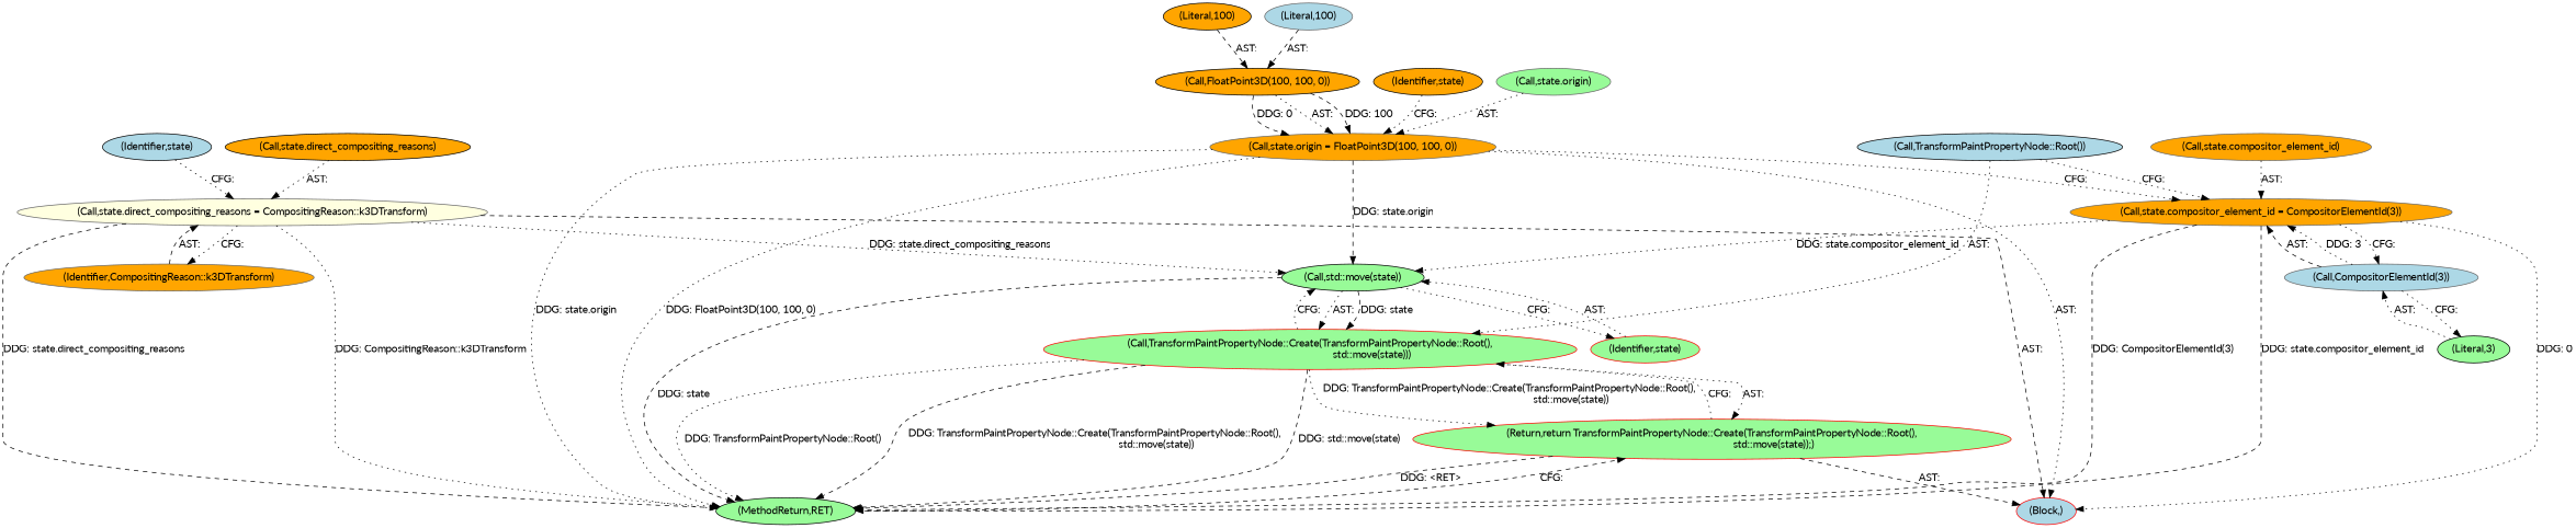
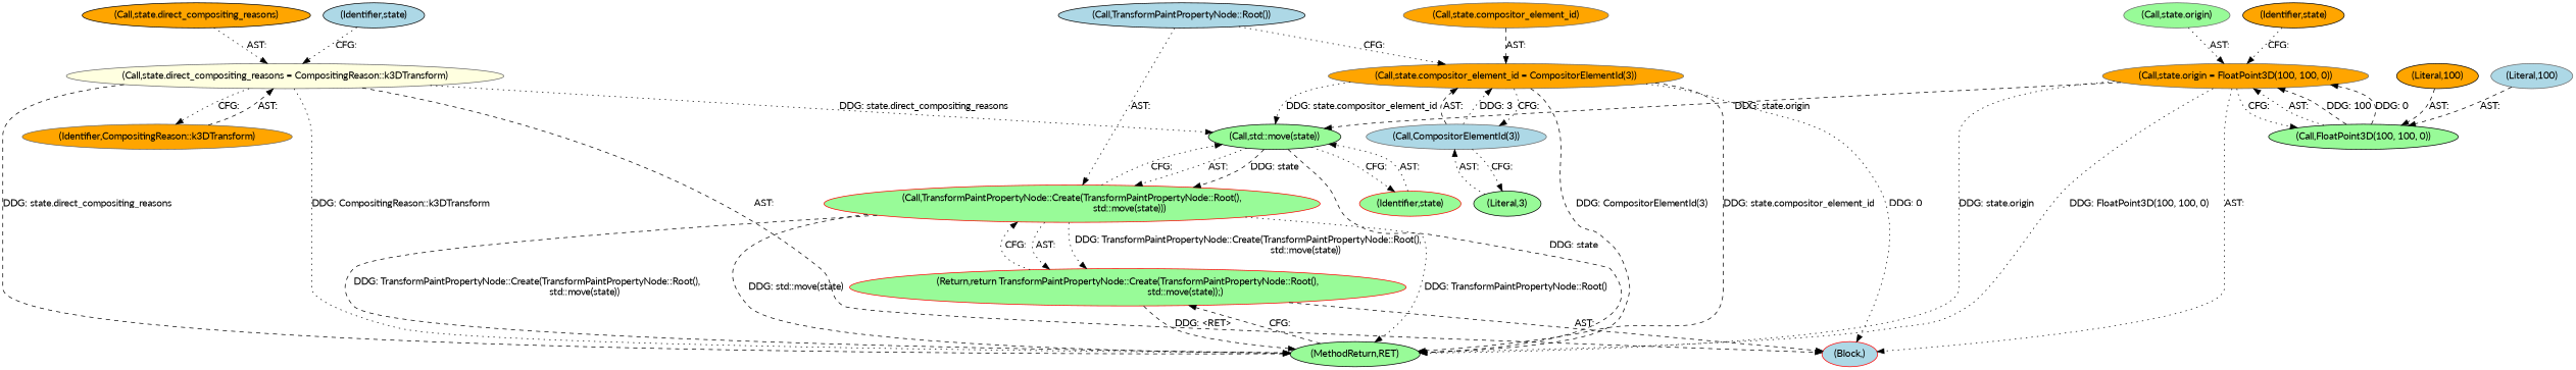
  digraph {
    fontname=Lato
    node [color=black fillcolor=orange fontname=Lato style=filled]
    edge [fontname=Lato style=dotted]
    n1 [fillcolor=palegreen label="(Call,std::move(state))"]
    n2 [color=red fillcolor=palegreen label="(Call,TransformPaintPropertyNode::Create(TransformPaintPropertyNode::Root(),\n                                            std::move(state)))"]
    n3 [fillcolor=palegreen label="(MethodReturn,RET)"]
    n4 [color=red fillcolor=palegreen label="(Identifier,state)"]
    n5 [color=red fillcolor=palegreen label="(Return,return TransformPaintPropertyNode::Create(TransformPaintPropertyNode::Root(),\n                                            std::move(state));)"]
    n6 [color=gray40 fillcolor=lightyellow label="(Call,state.direct_compositing_reasons = CompositingReason::k3DTransform)"]
    n7 [color=gray40 label="(Identifier,CompositingReason::k3DTransform)"]
    n8 [color=red fillcolor=lightblue label="(Block,)"]
    n9 [color=gray40 label="(Call,state.compositor_element_id = CompositorElementId(3))"]
    n10 [color=gray40 fillcolor=lightblue label="(Call,CompositorElementId(3))"]
    n11 [fillcolor=palegreen label="(Literal,3)"]
    n12 [color=gray40 label="(Call,state.origin = FloatPoint3D(100, 100, 0))"]
-   n13 [label="(Call,FloatPoint3D(100, 100, 0))"]
+   n13 [fillcolor=palegreen label="(Call,FloatPoint3D(100, 100, 0))"]
    n14 [label="(Identifier,state)"]
    n15 [color=gray40 label="(Call,state.compositor_element_id)"]
    n16 [fillcolor=lightblue label="(Call,TransformPaintPropertyNode::Root())"]
    n17 [label="(Literal,100)"]
    n18 [color=gray40 fillcolor=lightblue label="(Literal,100)"]
    n19 [fillcolor=lightblue label="(Identifier,state)"]
    n20 [label="(Call,state.direct_compositing_reasons)"]
    n21 [color=gray40 fillcolor=palegreen label="(Call,state.origin)"]
    n1 -> n2 [label="AST: "]
    n1 -> n2 [label="DDG: state" style=dashed]
    n1 -> n3 [label="DDG: state" style=dashed]
    n1 -> n4 [label="CFG: "]
    n2 -> n1 [label="CFG: "]
    n2 -> n3 [label="DDG: TransformPaintPropertyNode::Root()"]
    n2 -> n3 [label="DDG: TransformPaintPropertyNode::Create(TransformPaintPropertyNode::Root(),\n                                            std::move(state))" style=dashed]
    n2 -> n3 [label="DDG: std::move(state)" style=dashed]
    n2 -> n5 [label="AST: "]
    n2 -> n5 [label="DDG: TransformPaintPropertyNode::Create(TransformPaintPropertyNode::Root(),\n                                            std::move(state))"]
    n3 -> n5 [label="CFG: " style=dashed]
    n4 -> n1 [label="AST: "]
    n5 -> n2 [label="CFG: "]
    n5 -> n3 [label="DDG: <RET>" style=dashed]
    n5 -> n8 [label="AST: " style=dashed]
    n6 -> n1 [label="DDG: state.direct_compositing_reasons"]
    n6 -> n3 [label="DDG: CompositingReason::k3DTransform"]
    n6 -> n3 [label="DDG: state.direct_compositing_reasons" style=dashed]
    n6 -> n7 [label="CFG: "]
    n6 -> n8 [label="AST: " style=dashed]
    n7 -> n6 [label="AST: " style=dashed]
    n9 -> n1 [label="DDG: state.compositor_element_id"]
    n9 -> n3 [label="DDG: CompositorElementId(3)" style=dashed]
    n9 -> n3 [label="DDG: state.compositor_element_id" style=dashed]
    n9 -> n8 [label="DDG: 0"]
    n9 -> n10 [label="CFG: "]
    n10 -> n9 [label="AST: " style=dashed]
    n10 -> n9 [label="DDG: 3"]
    n10 -> n11 [label="CFG: "]
    n11 -> n10 [label="AST: "]
    n12 -> n1 [label="DDG: state.origin" style=dashed]
    n12 -> n3 [label="DDG: state.origin"]
    n12 -> n3 [label="DDG: FloatPoint3D(100, 100, 0)"]
    n12 -> n8 [label="AST: "]
-   n12 -> n9 [label="CFG: "]
+   n12 -> n13 [label="CFG: "]
    n13 -> n12 [label="AST: "]
    n13 -> n12 [label="DDG: 100" style=dashed]
    n13 -> n12 [label="DDG: 0" style=dashed]
    n14 -> n12 [label="CFG: "]
-   n15 -> n9 [label="AST: "]
+   n15 -> n9 [label="AST: " style=dashed]
    n16 -> n2 [label="AST: "]
    n16 -> n9 [label="CFG: "]
    n17 -> n13 [label="AST: " style=dashed]
    n18 -> n13 [label="AST: " style=dashed]
    n19 -> n6 [label="CFG: "]
    n20 -> n6 [label="AST: "]
    n21 -> n12 [label="AST: "]
  }
